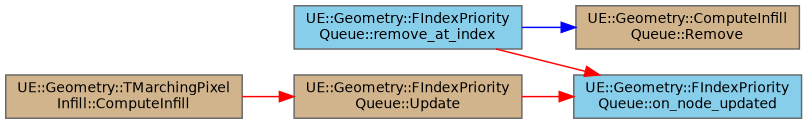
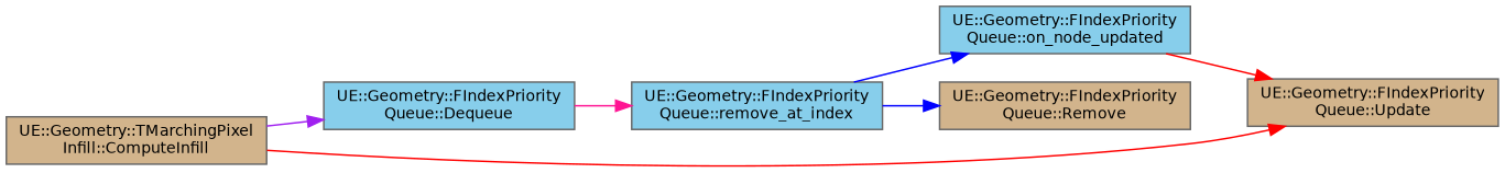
  digraph {
    rankdir=RL
    node [color=grey40 fillcolor=skyblue fontname=Helvetica fontsize=10 shape=box style=filled]
    edge [color=blue dir=back fontname=Helvetica fontsize=10 labelfontname=Helvetica labelfontsize=10 style=solid]
    n1 [color=gray40 fontcolor=black height=0.2 label="UE::Geometry::FIndexPriority\lQueue::on_node_updated" width=0.4]
    n2 [height=0.2 label="UE::Geometry::FIndexPriority\lQueue::remove_at_index" width=0.4]
    n3 [fillcolor=tan height=0.2 label="UE::Geometry::FIndexPriority\lQueue::Update" width=0.4]
+   n4 [height=0.2 label="UE::Geometry::FIndexPriority\lQueue::Dequeue" width=0.4]
    n5 [fillcolor=tan height=0.2 label="UE::Geometry::TMarchingPixel\lInfill::ComputeInfill" width=0.4]
-   n6 [fillcolor=tan height=0.2 label="UE::Geometry::ComputeInfill\lQueue::Remove" width=0.4]
-   n1 -> n2 [color=red]
-   n1 -> n3 [color=red]
+   n6 [fillcolor=tan height=0.2 label="UE::Geometry::FIndexPriority\lQueue::Remove" width=0.4]
+   n1 -> n2
+   n3 -> n1 [color=red]
+   n2 -> n4 [color=deeppink]
    n3 -> n5 [color=red]
+   n4 -> n5 [color=purple]
    n6 -> n2
  }
